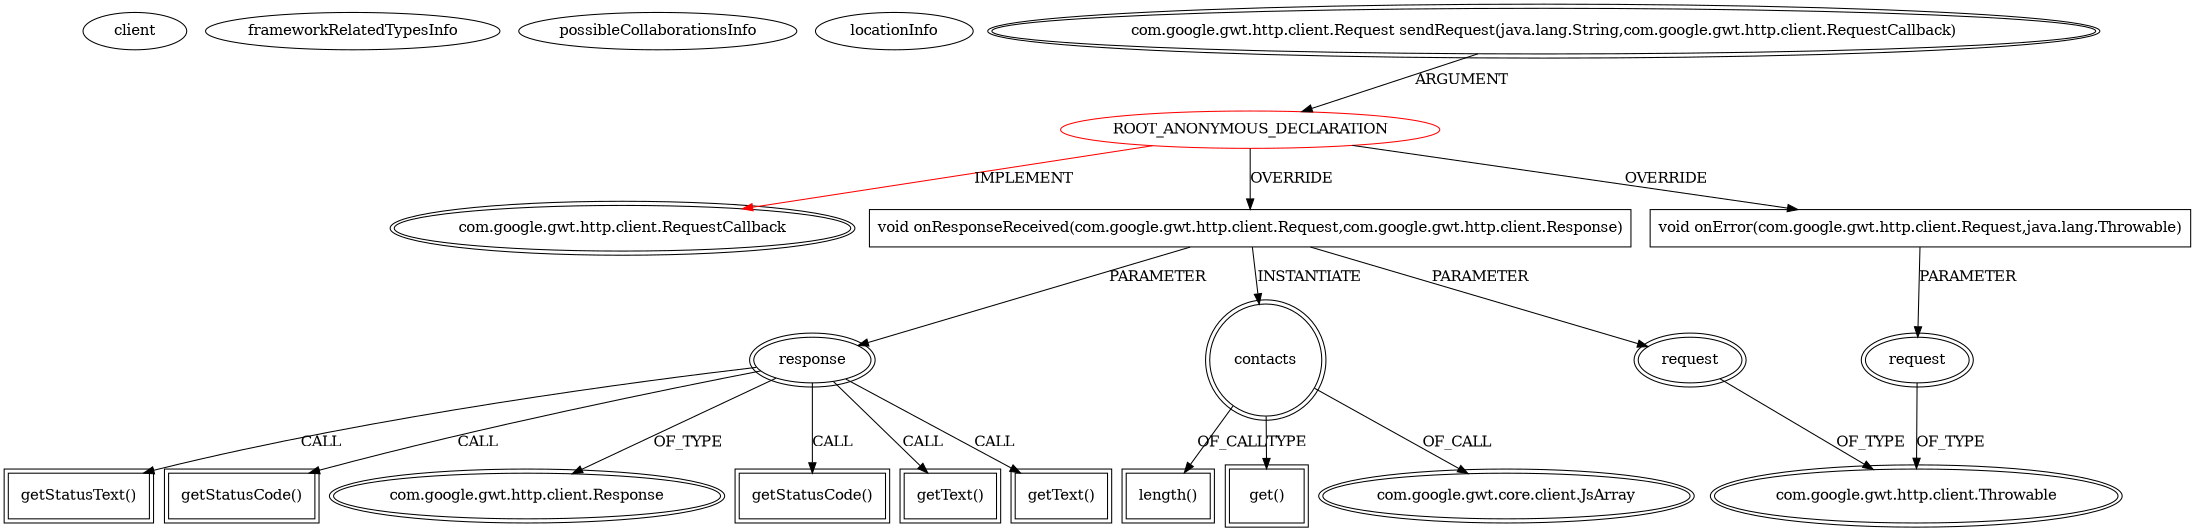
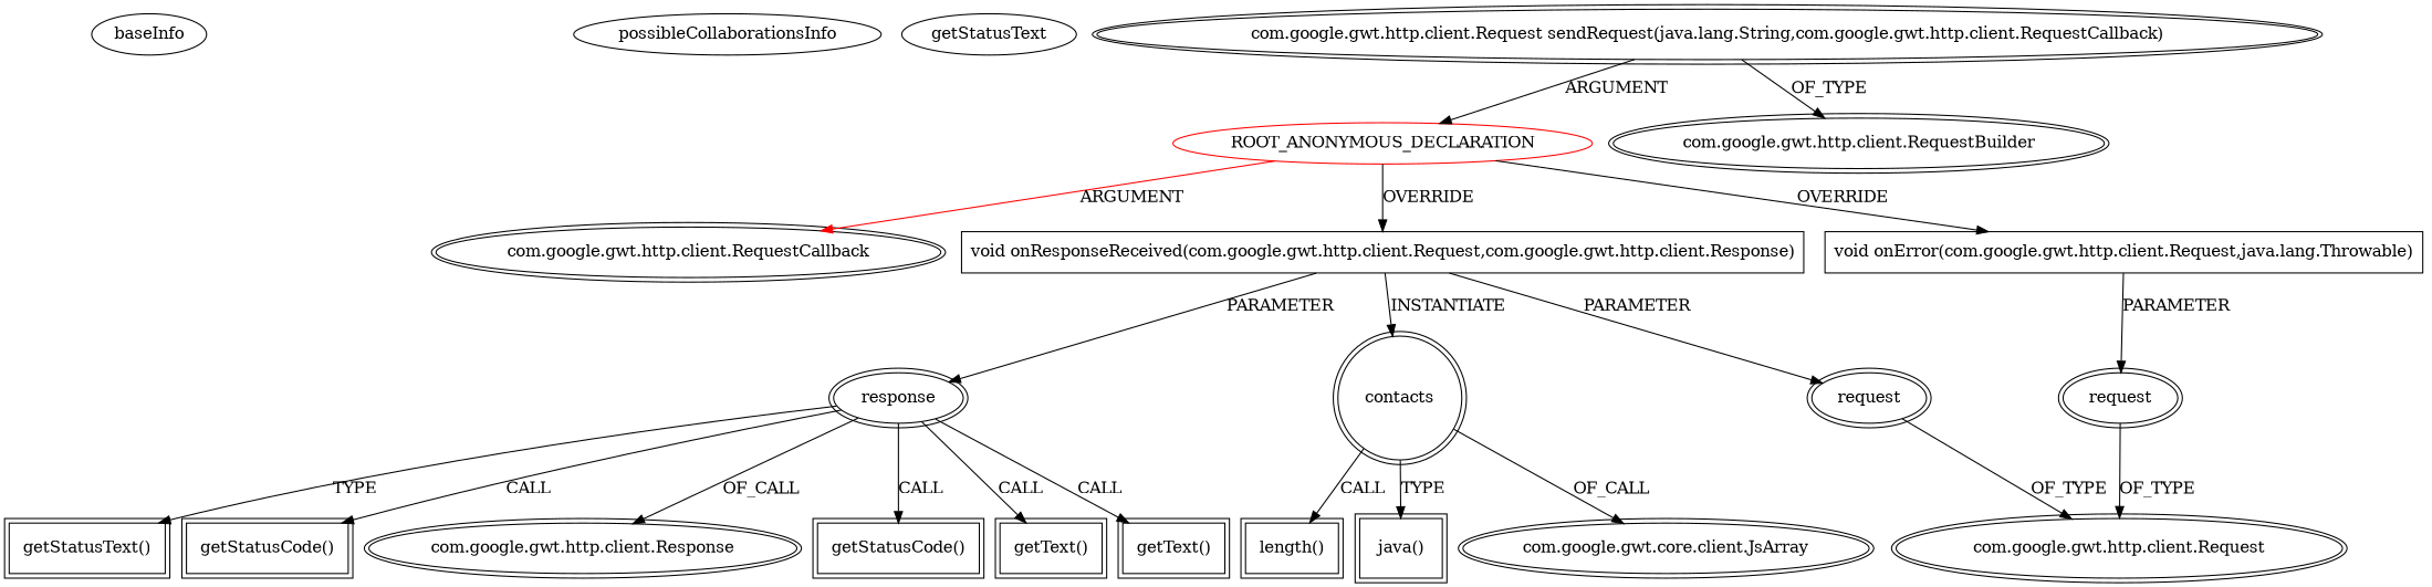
  digraph {
    node [isFrameworkType=true vertexType=INSIDE_CALL peripheries=2]
-   baseInfo [category=extension_graph graphId=1004 isAnonymous=true possibleRelation=false label=client isFrameworkType="" vertexType="" peripheries=""]
-   frameworkRelatedTypesInfo [0="com.google.gwt.http.client.RequestCallback" isFrameworkType="" vertexType="" peripheries=""]
+   baseInfo [category=extension_graph graphId=1004 isAnonymous=true possibleRelation=false isFrameworkType="" vertexType="" peripheries=""]
    possibleCollaborationsInfo [isFrameworkType="" vertexType="" peripheries=""]
-   locationInfo [contextSignature="void onButtonClickGetContacts(com.google.gwt.event.dom.client.ClickEvent)" filePath="/burrsutter-gwt-hellodata/gwt-hellodata-master/src/main/java/org/jboss/as/quickstarts/gwthelloworld/client/local/HelloWorldClient.java" graphId=1004 projectName="burrsutter-gwt-hellodata" isFrameworkType="" vertexType="" peripheries=""]
+   locationInfo [contextSignature="void onButtonClickGetContacts(com.google.gwt.event.dom.client.ClickEvent)" filePath="/burrsutter-gwt-hellodata/gwt-hellodata-master/src/main/java/org/jboss/as/quickstarts/gwthelloworld/client/local/HelloWorldClient.java" graphId=1004 projectName="burrsutter-gwt-hellodata" label=getStatusText isFrameworkType="" vertexType="" peripheries=""]
    n5 [color=red isFrameworkType=false label=ROOT_ANONYMOUS_DECLARATION vertexType=ROOT_ANONYMOUS_DECLARATION peripheries=""]
    n6 [label="com.google.gwt.http.client.RequestCallback" vertexType=FRAMEWORK_INTERFACE_TYPE]
    n7 [isFrameworkType=false label="void onResponseReceived(com.google.gwt.http.client.Request,com.google.gwt.http.client.Response)" shape=box vertexType=OVERRIDING_METHOD_DECLARATION peripheries=""]
    n8 [isFrameworkType=false label="void onError(com.google.gwt.http.client.Request,java.lang.Throwable)" shape=box vertexType=OVERRIDING_METHOD_DECLARATION peripheries=""]
    n9 [label=request vertexType=PARAMETER_DECLARATION]
    n10 [label=response vertexType=PARAMETER_DECLARATION]
    n11 [label=contacts shape=circle vertexType=VARIABLE_EXPRESION]
    n12 [label=request vertexType=PARAMETER_DECLARATION]
    n13 [label="com.google.gwt.http.client.Request sendRequest(java.lang.String,com.google.gwt.http.client.RequestCallback)" vertexType=OUTSIDE_CALL]
-   n15 [label="com.google.gwt.http.client.Throwable" vertexType=FRAMEWORK_CLASS_TYPE]
+   n14 [label="com.google.gwt.http.client.RequestBuilder" vertexType=FRAMEWORK_CLASS_TYPE]
+   n15 [label="com.google.gwt.http.client.Request" vertexType=FRAMEWORK_CLASS_TYPE]
    n16 [label="com.google.gwt.http.client.Response" vertexType=FRAMEWORK_CLASS_TYPE]
    n17 [label="getStatusCode()" shape=box]
    n18 [label="getText()" shape=box]
    n19 [label="getText()" shape=box]
    n20 [label="getStatusText()" shape=box]
    n21 [label="getStatusCode()" shape=box]
    n22 [label="com.google.gwt.core.client.JsArray" vertexType=FRAMEWORK_CLASS_TYPE]
    n23 [label="length()" shape=box]
-   n24 [label="get()" shape=box]
-   n5 -> n6 [color=red label=IMPLEMENT]
+   n24 [label="java()" shape=box]
+   n5 -> n6 [color=red label=ARGUMENT]
    n5 -> n7 [label=OVERRIDE]
    n5 -> n8 [label=OVERRIDE]
    n7 -> n9 [label=PARAMETER]
    n7 -> n10 [label=PARAMETER]
    n7 -> n11 [label=INSTANTIATE]
    n8 -> n12 [label=PARAMETER]
    n9 -> n15 [label=OF_TYPE]
-   n10 -> n16 [label=OF_TYPE]
+   n10 -> n16 [label=OF_CALL]
    n10 -> n17 [label=CALL]
    n10 -> n18 [label=CALL]
    n10 -> n19 [label=CALL]
-   n10 -> n20 [label=CALL]
+   n10 -> n20 [label=TYPE]
    n10 -> n21 [label=CALL]
    n11 -> n22 [label=OF_CALL]
-   n11 -> n23 [label=OF_CALL]
+   n11 -> n23 [label=CALL]
    n11 -> n24 [label=TYPE]
    n12 -> n15 [label=OF_TYPE]
    n13 -> n5 [label=ARGUMENT]
+   n13 -> n14 [label=OF_TYPE]
  }
